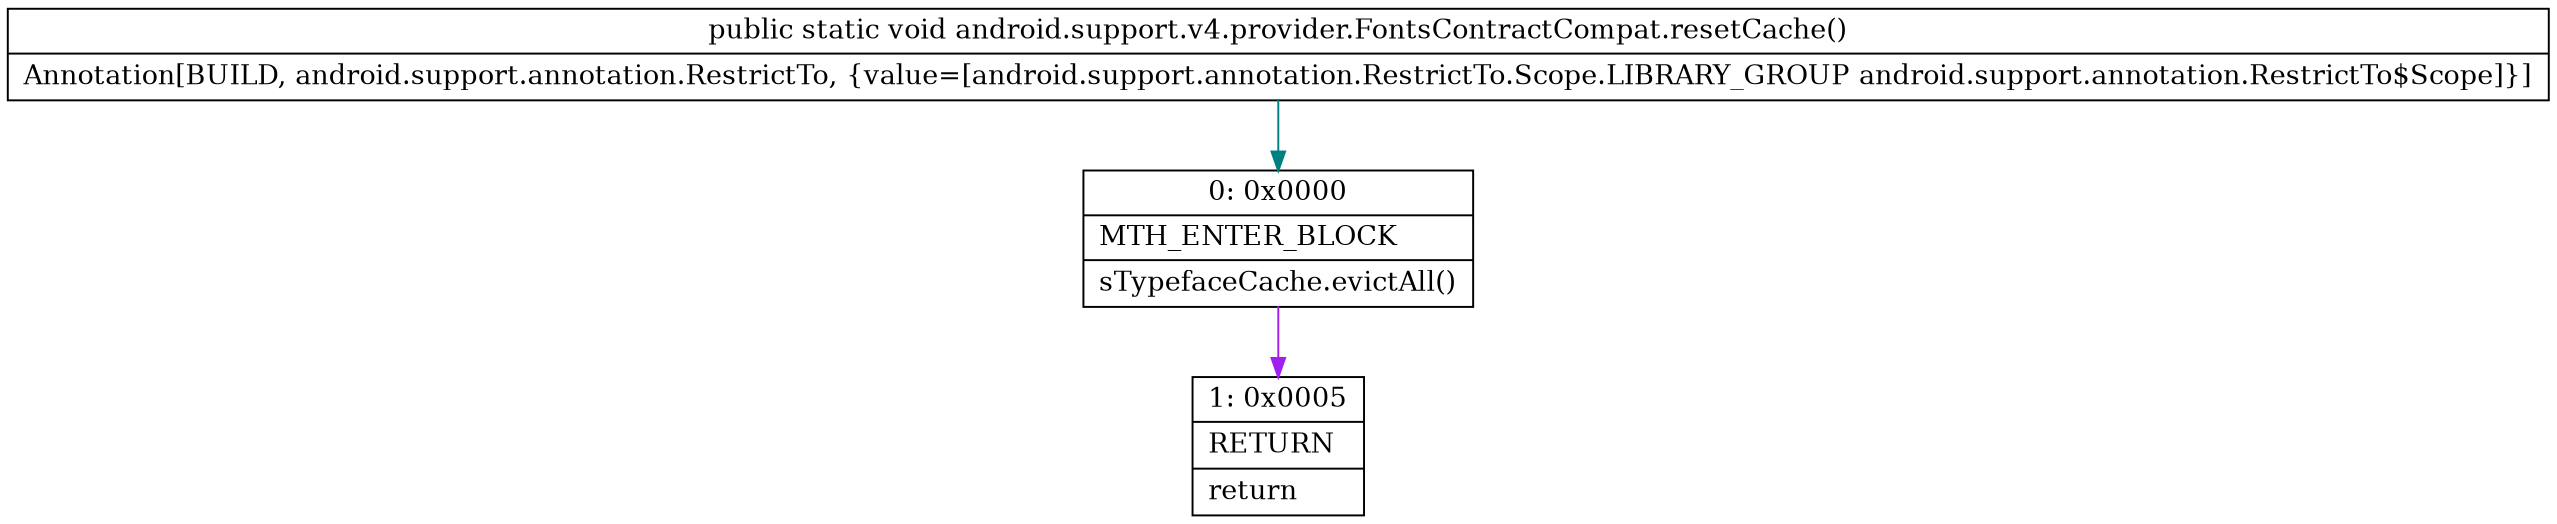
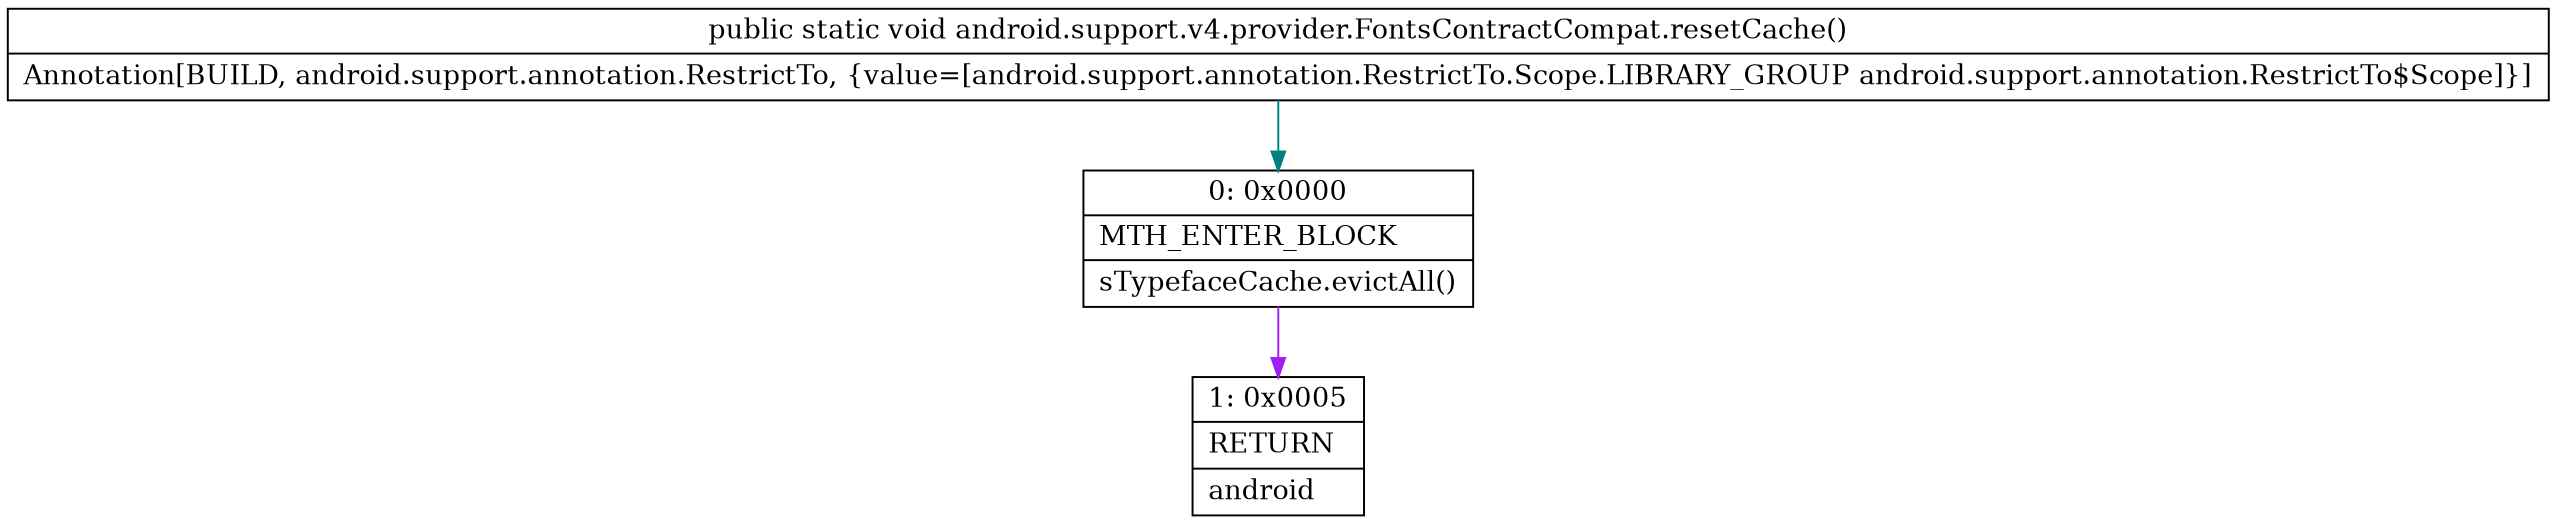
  digraph {
    fontname="DejaVu Serif"
    node [shape=record fontname="DejaVu Serif"]
    edge [fontname="DejaVu Serif"]
    n1 [label="{0\:\ 0x0000|MTH_ENTER_BLOCK\l|sTypefaceCache.evictAll()\l}"]
-   n2 [label="{1\:\ 0x0005|RETURN\l|return\l}"]
+   n2 [label="{1\:\ 0x0005|RETURN\l|android\l}"]
    n3 [label="{public static void android.support.v4.provider.FontsContractCompat.resetCache()  | Annotation[BUILD, android.support.annotation.RestrictTo, \{value=[android.support.annotation.RestrictTo.Scope.LIBRARY_GROUP android.support.annotation.RestrictTo$Scope]\}]\l}"]
    n1 -> n2 [color=purple]
    n3 -> n1 [color=teal]
  }
